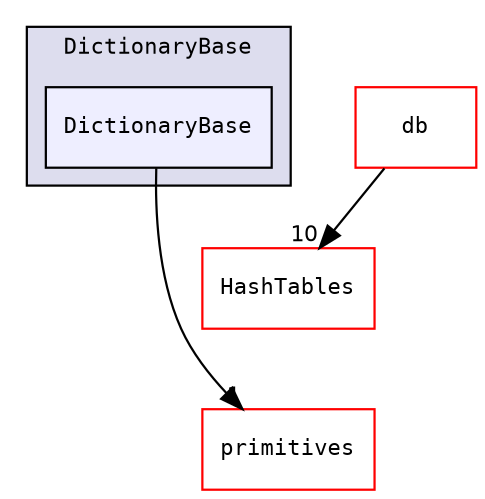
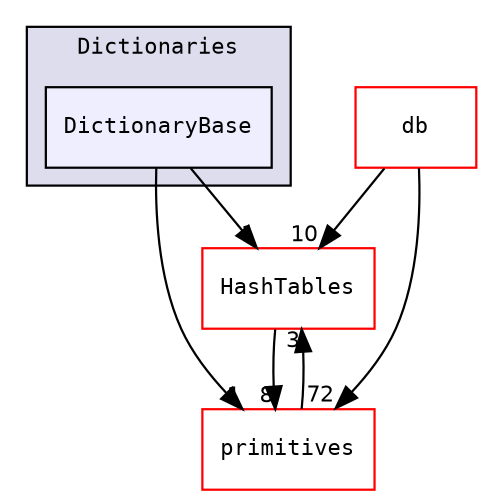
  digraph {
    compound=true
    fontname="DejaVu Sans Mono"
    node [fontname="DejaVu Sans Mono" fontsize=10 shape=box color=red]
    edge [fontname="DejaVu Sans Mono" headlabel=1 labeldistance=1.5 labelfontname=Helvetica labelfontsize=10]
    n1 [fillcolor="#eeeeff" label=DictionaryBase pencolor=black style=filled color=""]
    n2 [label=HashTables]
    n3 [label=primitives]
    n4 [label=db]
    subgraph cluster_1 {
      bgcolor="#ddddee"
      fontsize=10
-     label=DictionaryBase
+     label=Dictionaries
      pencolor=black
      n1
    }
+   n1 -> n2
    n1 -> n3
+   n2 -> n3 [headlabel=8]
+   n3 -> n2 [headlabel=3]
    n4 -> n2 [headlabel=10]
+   n4 -> n3 [headlabel=72]
  }
